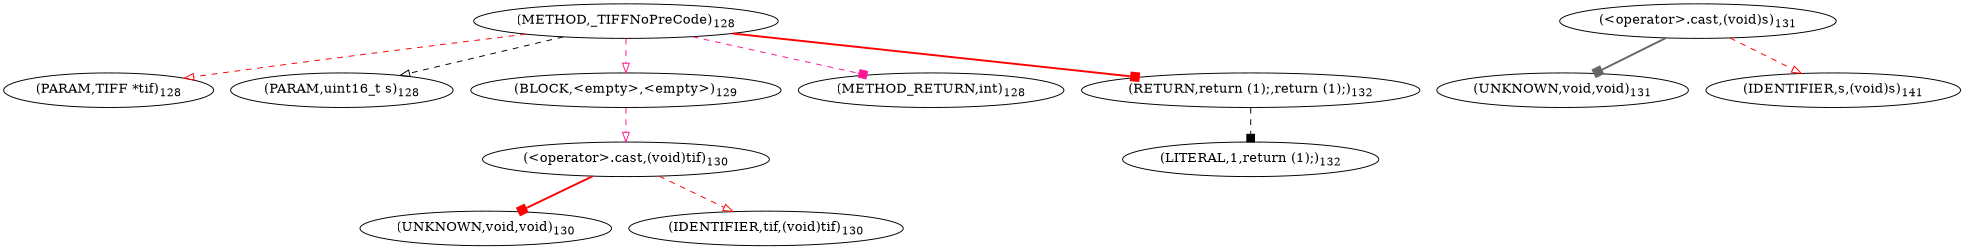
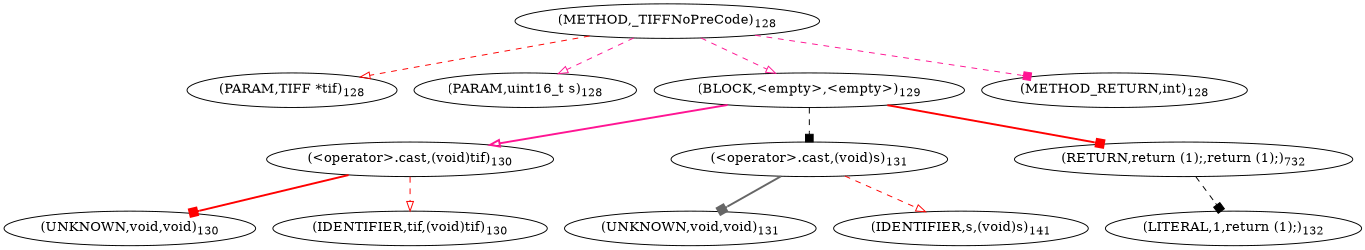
  digraph {
    edge [arrowhead=onormal color=red style=dashed]
    n1 [label=<(METHOD,_TIFFNoPreCode)<SUB>128</SUB>>]
    n2 [label=<(PARAM,TIFF *tif)<SUB>128</SUB>>]
    n3 [label=<(PARAM,uint16_t s)<SUB>128</SUB>>]
    n4 [label=<(BLOCK,&lt;empty&gt;,&lt;empty&gt;)<SUB>129</SUB>>]
    n5 [label=<(METHOD_RETURN,int)<SUB>128</SUB>>]
    n6 [label=<(&lt;operator&gt;.cast,(void)tif)<SUB>130</SUB>>]
    n7 [label=<(&lt;operator&gt;.cast,(void)s)<SUB>131</SUB>>]
-   n8 [label=<(RETURN,return (1);,return (1);)<SUB>132</SUB>>]
+   n8 [label=<(RETURN,return (1);,return (1);)<SUB>732</SUB>>]
    n9 [label=<(UNKNOWN,void,void)<SUB>130</SUB>>]
    n10 [label=<(IDENTIFIER,tif,(void)tif)<SUB>130</SUB>>]
    n11 [label=<(UNKNOWN,void,void)<SUB>131</SUB>>]
    n12 [label=<(IDENTIFIER,s,(void)s)<SUB>141</SUB>>]
    n13 [label=<(LITERAL,1,return (1);)<SUB>132</SUB>>]
    n1 -> n2
-   n1 -> n3 [color=black]
+   n1 -> n3 [color=deeppink]
    n1 -> n4 [color=deeppink]
    n1 -> n5 [arrowhead=box color=deeppink]
-   n4 -> n6 [color=deeppink]
-   n1 -> n8 [arrowhead=box style=bold]
+   n4 -> n6 [color=deeppink style=bold]
+   n4 -> n7 [arrowhead=box color=black]
+   n4 -> n8 [arrowhead=box style=bold]
    n6 -> n9 [arrowhead=box style=bold]
    n6 -> n10
    n7 -> n11 [arrowhead=box color=gray40 style=bold]
    n7 -> n12
    n8 -> n13 [arrowhead=box color=black]
  }
